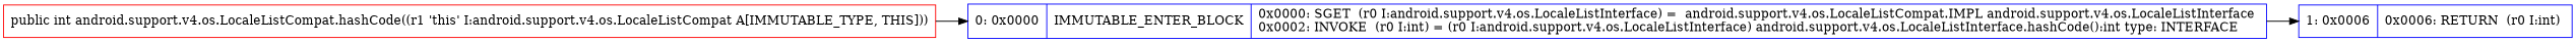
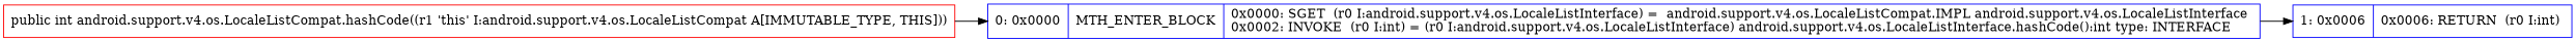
  digraph {
    rankdir=LR
    node [shape=record color=blue]
-   n1 [label="{0\:\ 0x0000|IMMUTABLE_ENTER_BLOCK\l|0x0000: SGET  (r0 I:android.support.v4.os.LocaleListInterface) =  android.support.v4.os.LocaleListCompat.IMPL android.support.v4.os.LocaleListInterface \l0x0002: INVOKE  (r0 I:int) = (r0 I:android.support.v4.os.LocaleListInterface) android.support.v4.os.LocaleListInterface.hashCode():int type: INTERFACE \l}"]
+   n1 [label="{0\:\ 0x0000|MTH_ENTER_BLOCK\l|0x0000: SGET  (r0 I:android.support.v4.os.LocaleListInterface) =  android.support.v4.os.LocaleListCompat.IMPL android.support.v4.os.LocaleListInterface \l0x0002: INVOKE  (r0 I:int) = (r0 I:android.support.v4.os.LocaleListInterface) android.support.v4.os.LocaleListInterface.hashCode():int type: INTERFACE \l}"]
    n2 [label="{1\:\ 0x0006|0x0006: RETURN  (r0 I:int) \l}"]
    n3 [label="{public int android.support.v4.os.LocaleListCompat.hashCode((r1 'this' I:android.support.v4.os.LocaleListCompat A[IMMUTABLE_TYPE, THIS])) }" color=red]
    n1 -> n2
    n3 -> n1
  }
